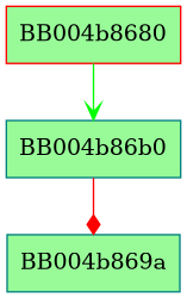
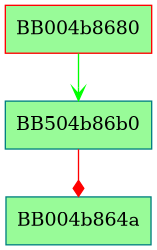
  digraph {
    splines=ortho
    node [color=teal fillcolor=palegreen shape=box style=filled]
    edge [style=solid]
    BB004b8680 [color=red]
-   BB004b86b0
-   BB004b869a
+   BB004b86b0 [label=BB504b86b0]
+   BB004b869a [label=BB004b864a]
    BB004b8680 -> BB004b86b0 [arrowhead=vee color=green]
    BB004b86b0 -> BB004b869a [arrowhead=diamond color=red]
  }
